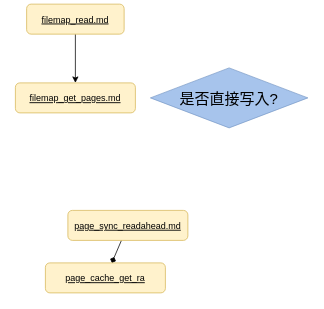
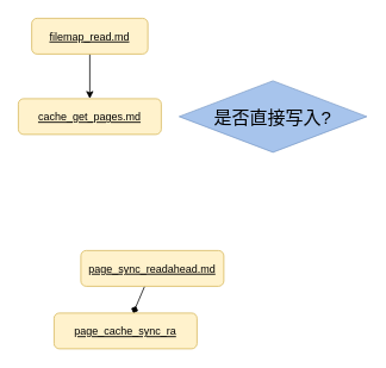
  <mxCell id="0" />
  <mxCell id="1" parent="0" />
  <mxCell id="2" value="" style="edgeStyle=none;html=1;" parent="1" source="3" target="4" edge="1"><mxGeometry relative="1" as="geometry" /></mxCell>
- <mxCell id="3" value="filemap_read.md" style="fontStyle=4;rounded=1;overflow=hidden;spacing=10;fillColor=#fff2cc;strokeColor=#d6b656;" parent="1" vertex="1"><mxGeometry x="35" y="5" width="130" height="40" as="geometry" /></mxCell>
- <mxCell id="4" value="filemap_get_pages.md" style="fontStyle=4;rounded=1;overflow=hidden;spacing=10;fillColor=#fff2cc;strokeColor=#d6b656;" parent="1" vertex="1"><mxGeometry x="20" y="110" width="160" height="40" as="geometry" /></mxCell>
+ <mxCell id="3" value="filemap_read.md" style="fontStyle=4;rounded=1;overflow=hidden;spacing=10;fillColor=#fff2cc;strokeColor=#d6b656;" parent="1" vertex="1"><mxGeometry x="35" y="20" width="130" height="40" as="geometry" /></mxCell>
+ <mxCell id="4" value="cache_get_pages.md" style="fontStyle=4;rounded=1;overflow=hidden;spacing=10;fillColor=#fff2cc;strokeColor=#d6b656;" parent="1" vertex="1"><mxGeometry x="20" y="110" width="160" height="40" as="geometry" /></mxCell>
  <mxCell id="5" value="" style="edgeStyle=none;html=1;endArrow=diamond;" parent="1" source="6" target="7" edge="1"><mxGeometry relative="1" as="geometry" /></mxCell>
  <mxCell id="6" value="page_sync_readahead.md" style="fontStyle=4;rounded=1;overflow=hidden;spacing=10;fillColor=#fff2cc;strokeColor=#d6b656;" parent="1" vertex="1"><mxGeometry x="90" y="280" width="160" height="40" as="geometry" /></mxCell>
- <mxCell id="7" value="page_cache_get_ra" style="fontStyle=4;rounded=1;overflow=hidden;spacing=10;fillColor=#fff2cc;strokeColor=#d6b656;" parent="1" vertex="1"><mxGeometry x="60" y="350" width="160" height="40" as="geometry" /></mxCell>
+ <mxCell id="7" value="page_cache_sync_ra" style="fontStyle=4;rounded=1;overflow=hidden;spacing=10;fillColor=#fff2cc;strokeColor=#d6b656;" parent="1" vertex="1"><mxGeometry x="60" y="350" width="160" height="40" as="geometry" /></mxCell>
  <mxCell id="8" value="&lt;font style=&quot;font-size: 20px;&quot;&gt;是否直接写入?&lt;/font&gt;" style="rhombus;whiteSpace=wrap;html=1;fillColor=light-dark(#92b6e8, #1d293b);strokeColor=#6c8ebf;opacity=80;" parent="1" vertex="1"><mxGeometry x="200" y="90" width="210" height="80" as="geometry" /></mxCell>
